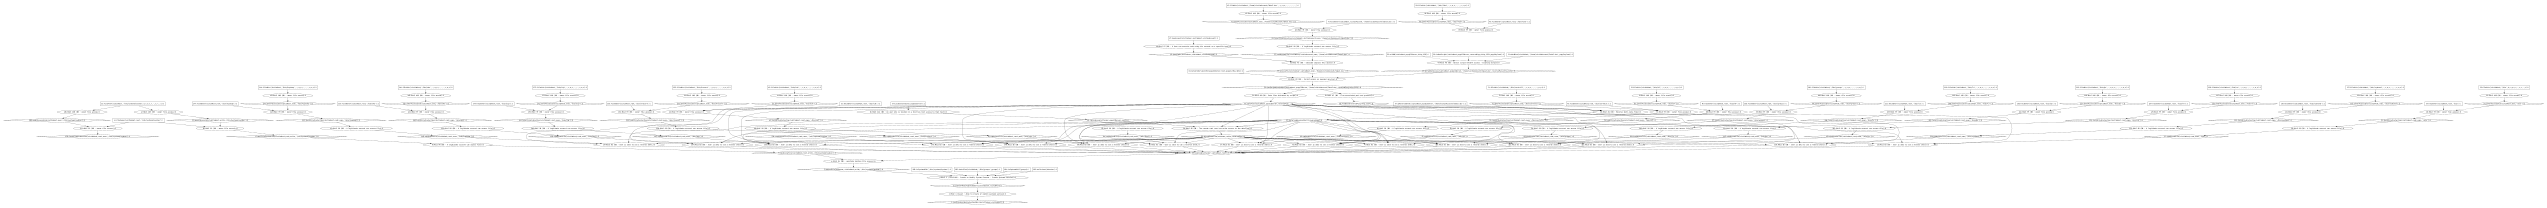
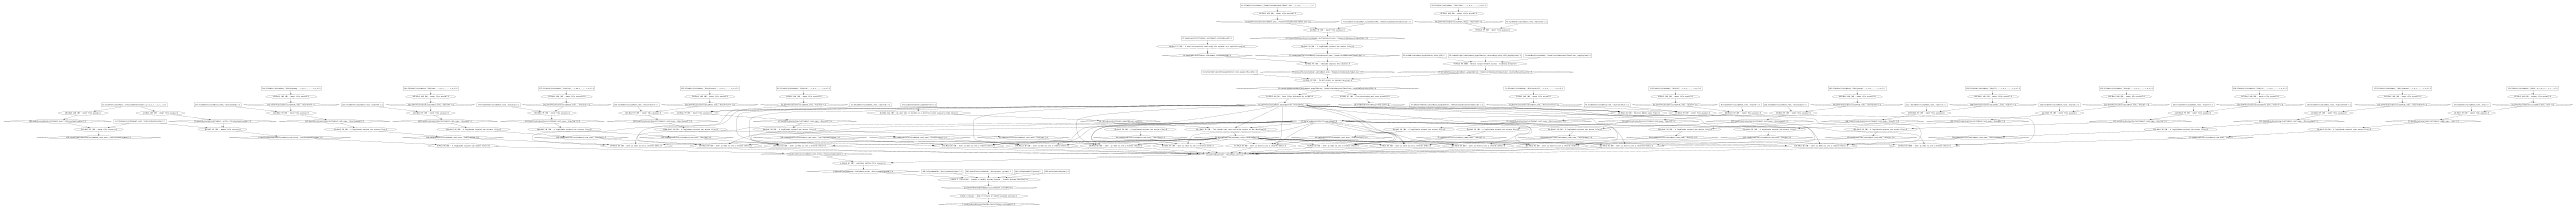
  digraph {
    fontname="JetBrains Mono"
    node [fontname="JetBrains Mono" shape=ellipse]
    edge [fontname="JetBrains Mono"]
    n1 [label="1:canCreateOrModifySystemdService(attacker,victimHost):0" shape=diamond]
    n2 [label="2:RULE 1 (Asset - Able to create or modify systemd service):0"]
    n3 [label="3:createOrModifySystemdService(attacker,victimHost):0" shape=diamond]
    n4 [label="4:RULE 3 (T1543.002 - Create or Modify System Process - Create Systemd Service):0"]
    n5 [label="5:accessFile(attacker,victimHost,write,'/etc/systemd/system'):0" shape=diamond]
    n6 [label="6:RULE 96 (BB - execCode implies file access):0"]
    n7 [label="7:canAccessFile(victimHost,root,write,'/etc/systemd/system'):0" shape=diamond]
    n8 [label="8:RULE 98 (BB - A legitimate account can access file):0"]
    n9 [label="9:localFileProtection(victimHost,root,write,'/etc/systemd/system'):0" shape=diamond]
    n10 [label="10:RULE 99 (BB - owner file access):0"]
    n11 [label="11:ownerAccessible(victimHost,write,'/etc/systemd/system'):0" shape=diamond]
    n12 [label="12:RULE 105 (BB - owner file access):0"]
    n13 [label="13:fileAttr(victimHost,'/etc/systemd/system',d,r,w,x,r,-,x,r,-,x):1" shape=box]
    n14 [label="181:RULE 108 (BB - owner file access):0"]
    n15 [label="180:ownerAccessible(victimHost,exec,'/etc/systemd/system'):0" shape=diamond]
    n16 [label="14:fileOwner(victimHost,root,'/etc/systemd/system'):1" shape=box]
    n17 [label="179:RULE 99 (BB - owner file access):0"]
    n18 [label="178:localFileProtection(victimHost,root,exec,'/etc/systemd/system'):0" shape=diamond]
    n19 [label="15:execCode(attacker,victimHost,root):0" shape=diamond]
    n20 [label="16:RULE 82 (BB - User is able to use a reverse shell):0"]
    n21 [label="17:canAccessFile(victimHost,root,exec,'/bin'):0" shape=diamond]
    n22 [label="18:RULE 98 (BB - A legitimate account can access file):0"]
    n23 [label="19:localFileProtection(victimHost,root,exec,'/bin'):0" shape=diamond]
    n24 [label="20:RULE 99 (BB - owner file access):0"]
    n25 [label="21:ownerAccessible(victimHost,exec,'/bin'):0" shape=diamond]
    n26 [label="22:RULE 108 (BB - owner file access):0"]
    n27 [label="23:fileAttr(victimHost,'/bin',d,r,w,x,r,-,x,r,-,x):1" shape=box]
    n28 [label="24:fileOwner(victimHost,root,'/bin'):1" shape=box]
    n29 [label="25:accessDataFlow(attacker,write,reversePupy):0" shape=diamond]
    n30 [label="58:RULE 82 (BB - User is able to use a reverse shell):0"]
    n31 [label="67:RULE 82 (BB - User is able to use a reverse shell):0"]
    n32 [label="76:RULE 82 (BB - User is able to use a reverse shell):0"]
    n33 [label="85:RULE 82 (BB - User is able to use a reverse shell):0"]
    n34 [label="94:RULE 82 (BB - User is able to use a reverse shell):0"]
    n35 [label="103:RULE 82 (BB - User is able to use a reverse shell):0"]
    n36 [label="112:RULE 82 (BB - User is able to use a reverse shell):0"]
    n37 [label="121:RULE 82 (BB - User is able to use a reverse shell):0"]
    n38 [label="130:RULE 82 (BB - User is able to use a reverse shell):0"]
    n39 [label="139:RULE 82 (BB - User is able to use a reverse shell):0"]
    n40 [label="148:RULE 82 (BB - User is able to use a reverse shell):0"]
    n41 [label="157:RULE 82 (BB - User is able to use a reverse shell):0"]
    n42 [label="166:RULE 82 (BB - User is able to use a reverse shell):0"]
    n43 [label="175:RULE 82 (BB - User is able to use a reverse shell):0"]
    n44 [label="26:RULE 83 (BB - The remote root user has write access to the dataFlow):0"]
    n45 [label="27:dataFlowReverseShell(reversePupy):0" shape=diamond]
    n46 [label="28:RULE 84 (BB - Reverse shell data flow):0"]
    n47 [label="29:isReverseShell(victimHost,pupyC2Server,'/home/victimAccount/3aka3.doc'):1" shape=box]
    n48 [label="30:flowBind(reversePupy,http,1234):0" shape=diamond]
    n49 [label="31:RULE 87 (BB - Flow associated port and protocol):0"]
    n50 [label="32:canScriptAccessHost(victimHost,pupyC2Server,'/home/victimAccount/3aka3.doc',reversePupy,http,1234):0" shape=diamond]
    n51 [label="54:RULE 88 (BB - Data flow initiated by script):0"]
    n52 [label="53:dataFlow(victimHost,pupyC2Server,reversePupy,_):0" shape=diamond]
    n53 [label="33:RULE 89 (BB - Script access an exposed service):0"]
    n54 [label="34:networkServiceInfo(pupyC2Server,root,pupyd,http,1234):1" shape=box]
    n55 [label="35:accessFile(victimUser,victimHost,exec,'/home/victimAccount/3aka3.doc'):0" shape=diamond]
    n56 [label="36:RULE 96 (BB - execCode implies file access):0"]
    n57 [label="37:canAccessFile(victimHost,victimAccount,exec,'/home/victimAccount/3aka3.doc'):0" shape=diamond]
    n58 [label="38:RULE 98 (BB - A legitimate account can access file):0"]
    n59 [label="39:localFileProtection(victimHost,victimAccount,exec,'/home/victimAccount/3aka3.doc'):0" shape=diamond]
    n60 [label="40:RULE 99 (BB - owner file access):0"]
    n61 [label="41:ownerAccessible(victimHost,exec,'/home/victimAccount/3aka3.doc'):0" shape=diamond]
    n62 [label="42:RULE 108 (BB - owner file access):0"]
    n63 [label="43:fileAttr(victimHost,'/home/victimAccount/3aka3.doc',-,r,w,x,-,-,-,-,-,-):1" shape=box]
    n64 [label="44:fileOwner(victimHost,victimAccount,'/home/victimAccount/3aka3.doc'):1" shape=box]
    n65 [label="45:execCode(victimUser,victimHost,victimAccount):0" shape=diamond]
    n66 [label="46:RULE 97 (BB - A User can execute code using his account on a specific host):0"]
    n67 [label="47:hasAccount(victimUser,victimHost,victimAccount):1" shape=box]
    n68 [label="48:scriptNetAccess(victimHost,pupyC2Server,'/home/victimAccount/3aka3.doc',reversePupy,http,1234):0" shape=diamond]
    n69 [label="49:RULE 90 (BB - Direct script network access - Existing Script):0"]
    n70 [label="50:isNetScript(victimHost,pupyC2Server,reversePupy,http,1234,pupyPayload):1" shape=box]
    n71 [label="51:dataBind(victimHost,'/home/victimAccount/3aka3.doc',pupyPayload):1" shape=box]
    n72 [label="52:aclNW(victimHost,pupyC2Server,http,1234):1" shape=box]
    n73 [label="55:localAccess(attacker,pupyC2Server,root):0" shape=diamond]
    n74 [label="56:RULE 116 (BB - An user who is located in a host has root access to that host):0"]
    n75 [label="57:located(attacker,pupyC2Server):1" shape=box]
    n76 [label="59:canAccessFile(victimHost,root,exec,'/bin/cat'):0" shape=diamond]
    n77 [label="60:RULE 98 (BB - A legitimate account can access file):0"]
    n78 [label="61:localFileProtection(victimHost,root,exec,'/bin/cat'):0" shape=diamond]
    n79 [label="62:RULE 99 (BB - owner file access):0"]
    n80 [label="63:ownerAccessible(victimHost,exec,'/bin/cat'):0" shape=diamond]
    n81 [label="64:RULE 108 (BB - owner file access):0"]
    n82 [label="65:fileAttr(victimHost,'/bin/cat',-,r,w,x,-,-,-,r,w,x):1" shape=box]
    n83 [label="66:fileOwner(victimHost,root,'/bin/cat'):1" shape=box]
    n84 [label="68:canAccessFile(victimHost,root,exec,'/bin/certutil'):0" shape=diamond]
    n85 [label="69:RULE 98 (BB - A legitimate account can access file):0"]
    n86 [label="70:localFileProtection(victimHost,root,exec,'/bin/certutil'):0" shape=diamond]
    n87 [label="71:RULE 99 (BB - owner file access):0"]
    n88 [label="72:ownerAccessible(victimHost,exec,'/bin/certutil'):0" shape=diamond]
    n89 [label="73:RULE 108 (BB - owner file access):0"]
    n90 [label="74:fileAttr(victimHost,'/bin/certutil',-,r,w,x,-,-,-,r,w,x):1" shape=box]
    n91 [label="75:fileOwner(victimHost,root,'/bin/certutil'):1" shape=box]
    n92 [label="77:canAccessFile(victimHost,root,exec,'/bin/df'):0" shape=diamond]
    n93 [label="78:RULE 98 (BB - A legitimate account can access file):0"]
    n94 [label="79:localFileProtection(victimHost,root,exec,'/bin/df'):0" shape=diamond]
    n95 [label="80:RULE 99 (BB - owner file access):0"]
    n96 [label="81:ownerAccessible(victimHost,exec,'/bin/df'):0" shape=diamond]
    n97 [label="82:RULE 108 (BB - owner file access):0"]
    n98 [label="83:fileAttr(victimHost,'/bin/df',-,r,w,x,-,-,-,r,w,x):1" shape=box]
    n99 [label="84:fileOwner(victimHost,root,'/bin/df'):1" shape=box]
    n100 [label="86:canAccessFile(victimHost,root,exec,'/bin/find'):0" shape=diamond]
    n101 [label="87:RULE 98 (BB - A legitimate account can access file):0"]
    n102 [label="89:RULE 99 (BB - owner file access):0"]
    n103 [label="90:ownerAccessible(victimHost,exec,'/bin/find'):0" shape=diamond]
    n104 [label="91:RULE 108 (BB - owner file access):0"]
    n105 [label="92:fileAttr(victimHost,'/bin/find',-,r,w,x,-,-,-,r,w,x):1" shape=box]
    n106 [label="93:fileOwner(victimHost,root,'/bin/find'):1" shape=box]
    n107 [label="95:canAccessFile(victimHost,root,exec,'/bin/groups'):0" shape=diamond]
    n108 [label="96:RULE 98 (BB - A legitimate account can access file):0"]
    n109 [label="97:localFileProtection(victimHost,root,exec,'/bin/groups'):0" shape=diamond]
    n110 [label="98:RULE 99 (BB - owner file access):0"]
    n111 [label="99:ownerAccessible(victimHost,exec,'/bin/groups'):0" shape=diamond]
    n112 [label="100:RULE 108 (BB - owner file access):0"]
    n113 [label="101:fileAttr(victimHost,'/bin/groups',-,r,w,x,-,-,-,r,w,x):1" shape=box]
    n114 [label="102:fileOwner(victimHost,root,'/bin/groups'):1" shape=box]
    n115 [label="104:canAccessFile(victimHost,root,exec,'/bin/ls'):0" shape=diamond]
    n116 [label="105:RULE 98 (BB - A legitimate account can access file):0"]
    n117 [label="106:localFileProtection(victimHost,root,exec,'/bin/ls'):0" shape=diamond]
    n118 [label="107:RULE 99 (BB - owner file access):0"]
    n119 [label="108:ownerAccessible(victimHost,exec,'/bin/ls'):0" shape=diamond]
    n120 [label="109:RULE 108 (BB - owner file access):0"]
    n121 [label="110:fileAttr(victimHost,'/bin/ls',-,r,w,x,-,-,-,r,w,x):1" shape=box]
    n122 [label="111:fileOwner(victimHost,root,'/bin/ls'):1" shape=box]
    n123 [label="113:canAccessFile(victimHost,root,exec,'/bin/ps'):0" shape=diamond]
    n124 [label="114:RULE 98 (BB - A legitimate account can access file):0"]
    n125 [label="115:localFileProtection(victimHost,root,exec,'/bin/ps'):0" shape=diamond]
    n126 [label="116:RULE 99 (BB - owner file access):0"]
    n127 [label="117:ownerAccessible(victimHost,exec,'/bin/ps'):0" shape=diamond]
    n128 [label="118:RULE 108 (BB - owner file access):0"]
    n129 [label="119:fileAttr(victimHost,'/bin/ps',-,r,w,x,-,-,-,r,w,x):1" shape=box]
    n130 [label="120:fileOwner(victimHost,root,'/bin/ps'):1" shape=box]
    n131 [label="122:canAccessFile(victimHost,root,exec,'/bin/rm'):0" shape=diamond]
    n132 [label="123:RULE 98 (BB - A legitimate account can access file):0"]
    n133 [label="124:localFileProtection(victimHost,root,exec,'/bin/rm'):0" shape=diamond]
    n134 [label="125:RULE 99 (BB - owner file access):0"]
    n135 [label="126:ownerAccessible(victimHost,exec,'/bin/rm'):0" shape=diamond]
    n136 [label="127:RULE 108 (BB - owner file access):0"]
    n137 [label="128:fileAttr(victimHost,'/bin/rm',-,r,w,x,-,-,-,r,w,x):1" shape=box]
    n138 [label="129:fileOwner(victimHost,root,'/bin/rm'):1" shape=box]
    n139 [label="131:canAccessFile(victimHost,root,exec,'/bin/systemd'):0" shape=diamond]
    n140 [label="132:RULE 98 (BB - A legitimate account can access file):0"]
    n141 [label="133:localFileProtection(victimHost,root,exec,'/bin/systemd'):0" shape=diamond]
    n142 [label="134:RULE 99 (BB - owner file access):0"]
    n143 [label="135:ownerAccessible(victimHost,exec,'/bin/systemd'):0" shape=diamond]
    n144 [label="136:RULE 108 (BB - owner file access):0"]
    n145 [label="137:fileAttr(victimHost,'/bin/systemd',-,r,w,x,-,-,-,r,w,x):1" shape=box]
    n146 [label="138:fileOwner(victimHost,root,'/bin/systemd'):1" shape=box]
    n147 [label="140:canAccessFile(victimHost,root,exec,'/bin/tcpdump'):0" shape=diamond]
    n148 [label="141:RULE 98 (BB - A legitimate account can access file):0"]
    n149 [label="142:localFileProtection(victimHost,root,exec,'/bin/tcpdump'):0" shape=diamond]
    n150 [label="143:RULE 99 (BB - owner file access):0"]
-   n151 [label="144:ownerAccessible(victimHost,exec,'/bin/tcpdump'):0" shape=diamond]
+   n151 [label="144:ownerAccessible(victimHost,exec,'/bin/that'):0" shape=diamond]
    n152 [label="145:RULE 108 (BB - owner file access):0"]
    n153 [label="146:fileAttr(victimHost,'/bin/tcpdump',-,r,w,x,-,-,-,r,w,x):1" shape=box]
    n154 [label="147:fileOwner(victimHost,root,'/bin/tcpdump'):1" shape=box]
    n155 [label="149:canAccessFile(victimHost,root,exec,'/bin/tracert'):0" shape=diamond]
    n156 [label="150:RULE 98 (BB - A legitimate account can access file):0"]
    n157 [label="151:localFileProtection(victimHost,root,exec,'/bin/tracert'):0" shape=diamond]
    n158 [label="152:RULE 99 (BB - owner file access):0"]
    n159 [label="153:ownerAccessible(victimHost,exec,'/bin/tracert'):0" shape=diamond]
    n160 [label="154:RULE 108 (BB - owner file access):0"]
    n161 [label="155:fileAttr(victimHost,'/bin/tracert',-,r,w,x,-,-,-,r,w,x):1" shape=box]
    n162 [label="156:fileOwner(victimHost,root,'/bin/tracert'):1" shape=box]
    n163 [label="158:canAccessFile(victimHost,root,exec,'/bin/who'):0" shape=diamond]
    n164 [label="159:RULE 98 (BB - A legitimate account can access file):0"]
    n165 [label="160:localFileProtection(victimHost,root,exec,'/bin/who'):0" shape=diamond]
    n166 [label="161:RULE 99 (BB - owner file access):0"]
    n167 [label="162:ownerAccessible(victimHost,exec,'/bin/who'):0" shape=diamond]
    n168 [label="163:RULE 108 (BB - owner file access):0"]
    n169 [label="164:fileAttr(victimHost,'/bin/who',-,r,w,x,-,-,-,r,w,x):1" shape=box]
    n170 [label="165:fileOwner(victimHost,root,'/bin/who'):1" shape=box]
    n171 [label="167:canAccessFile(victimHost,root,exec,'/bin/zip'):0" shape=diamond]
    n172 [label="168:RULE 98 (BB - A legitimate account can access file):0"]
    n173 [label="169:localFileProtection(victimHost,root,exec,'/bin/zip'):0" shape=diamond]
    n174 [label="170:RULE 99 (BB - owner file access):0"]
    n175 [label="171:ownerAccessible(victimHost,exec,'/bin/zip'):0" shape=diamond]
    n176 [label="172:RULE 108 (BB - owner file access):0"]
    n177 [label="173:fileAttr(victimHost,'/bin/zip',-,r,w,x,-,-,-,r,w,x):1" shape=box]
    n178 [label="174:fileOwner(victimHost,root,'/bin/zip'):1" shape=box]
    n179 [label="176:canAccessFile(victimHost,root,exec,'/etc/systemd/system'):0" shape=diamond]
    n180 [label="182:isSystemdDir('/etc/systemd/system'):1" shape=box]
    n181 [label="183:installed(victimHost,'/bin/groups',groups):1" shape=box]
    n182 [label="184:isSystemdUtil(groups):1" shape=box]
    n183 [label="185:malicious(attacker):1" shape=box]
    n2 -> n1
    n3 -> n2
    n4 -> n3
    n5 -> n4
    n6 -> n5
    n7 -> n6
    n8 -> n7
    n9 -> n8
    n10 -> n9
    n11 -> n10
    n12 -> n11
    n13 -> n12
    n13 -> n14
    n14 -> n15
    n15 -> n17
    n16 -> n10
    n16 -> n17
    n17 -> n18
    n19 -> n6
    n20 -> n19
    n21 -> n20
    n22 -> n21
    n23 -> n22
    n24 -> n23
    n25 -> n24
    n26 -> n25
    n27 -> n26
    n28 -> n24
    n29 -> n20
    n29 -> n30
    n29 -> n31
    n29 -> n32
    n29 -> n33
    n29 -> n34
    n29 -> n35
    n29 -> n36
    n29 -> n37
    n29 -> n38
    n29 -> n39
    n29 -> n40
    n29 -> n41
    n29 -> n42
    n29 -> n43
    n30 -> n19
    n31 -> n19
    n32 -> n19
    n33 -> n19
    n34 -> n19
    n35 -> n19
    n36 -> n19
    n37 -> n19
    n38 -> n19
    n39 -> n19
    n40 -> n19
    n41 -> n19
    n42 -> n19
    n43 -> n19
    n44 -> n29
    n45 -> n20
    n45 -> n30
    n45 -> n31
    n45 -> n32
    n45 -> n33
    n45 -> n34
    n45 -> n35
    n45 -> n36
    n45 -> n37
    n45 -> n38
    n45 -> n39
    n45 -> n40
    n45 -> n41
    n45 -> n42
    n45 -> n43
    n45 -> n44
    n46 -> n45
    n47 -> n46
    n48 -> n46
    n49 -> n48
    n50 -> n49
    n50 -> n51
    n51 -> n52
    n52 -> n20
    n52 -> n30
    n52 -> n31
    n52 -> n32
    n52 -> n33
    n52 -> n34
    n52 -> n35
    n52 -> n36
    n52 -> n37
    n52 -> n38
    n52 -> n39
    n52 -> n40
    n52 -> n41
    n52 -> n42
    n52 -> n43
    n52 -> n44
    n52 -> n46
    n53 -> n50
    n54 -> n53
    n55 -> n53
    n56 -> n55
    n57 -> n56
    n58 -> n57
    n59 -> n58
    n60 -> n59
    n61 -> n60
    n62 -> n61
    n63 -> n62
    n64 -> n60
    n65 -> n56
    n66 -> n65
    n67 -> n66
    n68 -> n53
    n69 -> n68
    n70 -> n69
    n71 -> n69
    n72 -> n69
    n73 -> n44
    n74 -> n73
    n75 -> n74
    n76 -> n30
    n77 -> n76
    n78 -> n77
    n79 -> n78
    n80 -> n79
    n81 -> n80
    n82 -> n81
    n83 -> n79
    n84 -> n31
    n85 -> n84
    n86 -> n85
    n87 -> n86
    n88 -> n87
    n89 -> n88
    n90 -> n89
    n91 -> n87
    n92 -> n32
    n93 -> n92
    n94 -> n93
    n95 -> n94
    n96 -> n95
    n97 -> n96
    n98 -> n97
    n99 -> n95
    n100 -> n33
    n101 -> n100
    n103 -> n102
    n104 -> n103
    n105 -> n104
    n106 -> n102
    n107 -> n34
    n108 -> n107
    n109 -> n108
    n110 -> n109
    n111 -> n110
    n112 -> n111
    n113 -> n112
    n114 -> n110
    n115 -> n35
    n116 -> n115
    n117 -> n116
    n118 -> n117
    n119 -> n118
    n120 -> n119
    n121 -> n120
    n122 -> n118
    n123 -> n36
    n124 -> n123
    n125 -> n124
    n126 -> n125
    n127 -> n126
    n128 -> n127
    n129 -> n128
    n130 -> n126
    n131 -> n37
    n132 -> n131
    n133 -> n132
    n134 -> n133
    n135 -> n134
    n136 -> n135
    n137 -> n136
    n138 -> n134
    n139 -> n38
    n140 -> n139
    n141 -> n140
    n142 -> n141
    n143 -> n142
    n144 -> n143
    n145 -> n144
    n146 -> n142
    n147 -> n39
    n148 -> n147
    n149 -> n148
    n150 -> n149
    n151 -> n150
    n152 -> n151
    n153 -> n152
    n154 -> n150
    n155 -> n40
    n156 -> n155
    n157 -> n156
    n158 -> n157
    n159 -> n158
    n160 -> n159
    n161 -> n160
    n162 -> n158
    n163 -> n41
    n164 -> n163
    n165 -> n164
    n166 -> n165
    n167 -> n166
    n168 -> n167
    n169 -> n168
    n170 -> n166
    n171 -> n42
    n172 -> n171
    n173 -> n172
    n174 -> n173
    n175 -> n174
    n176 -> n175
    n177 -> n176
    n178 -> n174
    n179 -> n43
    n180 -> n4
    n181 -> n4
    n182 -> n4
    n183 -> n4
  }
